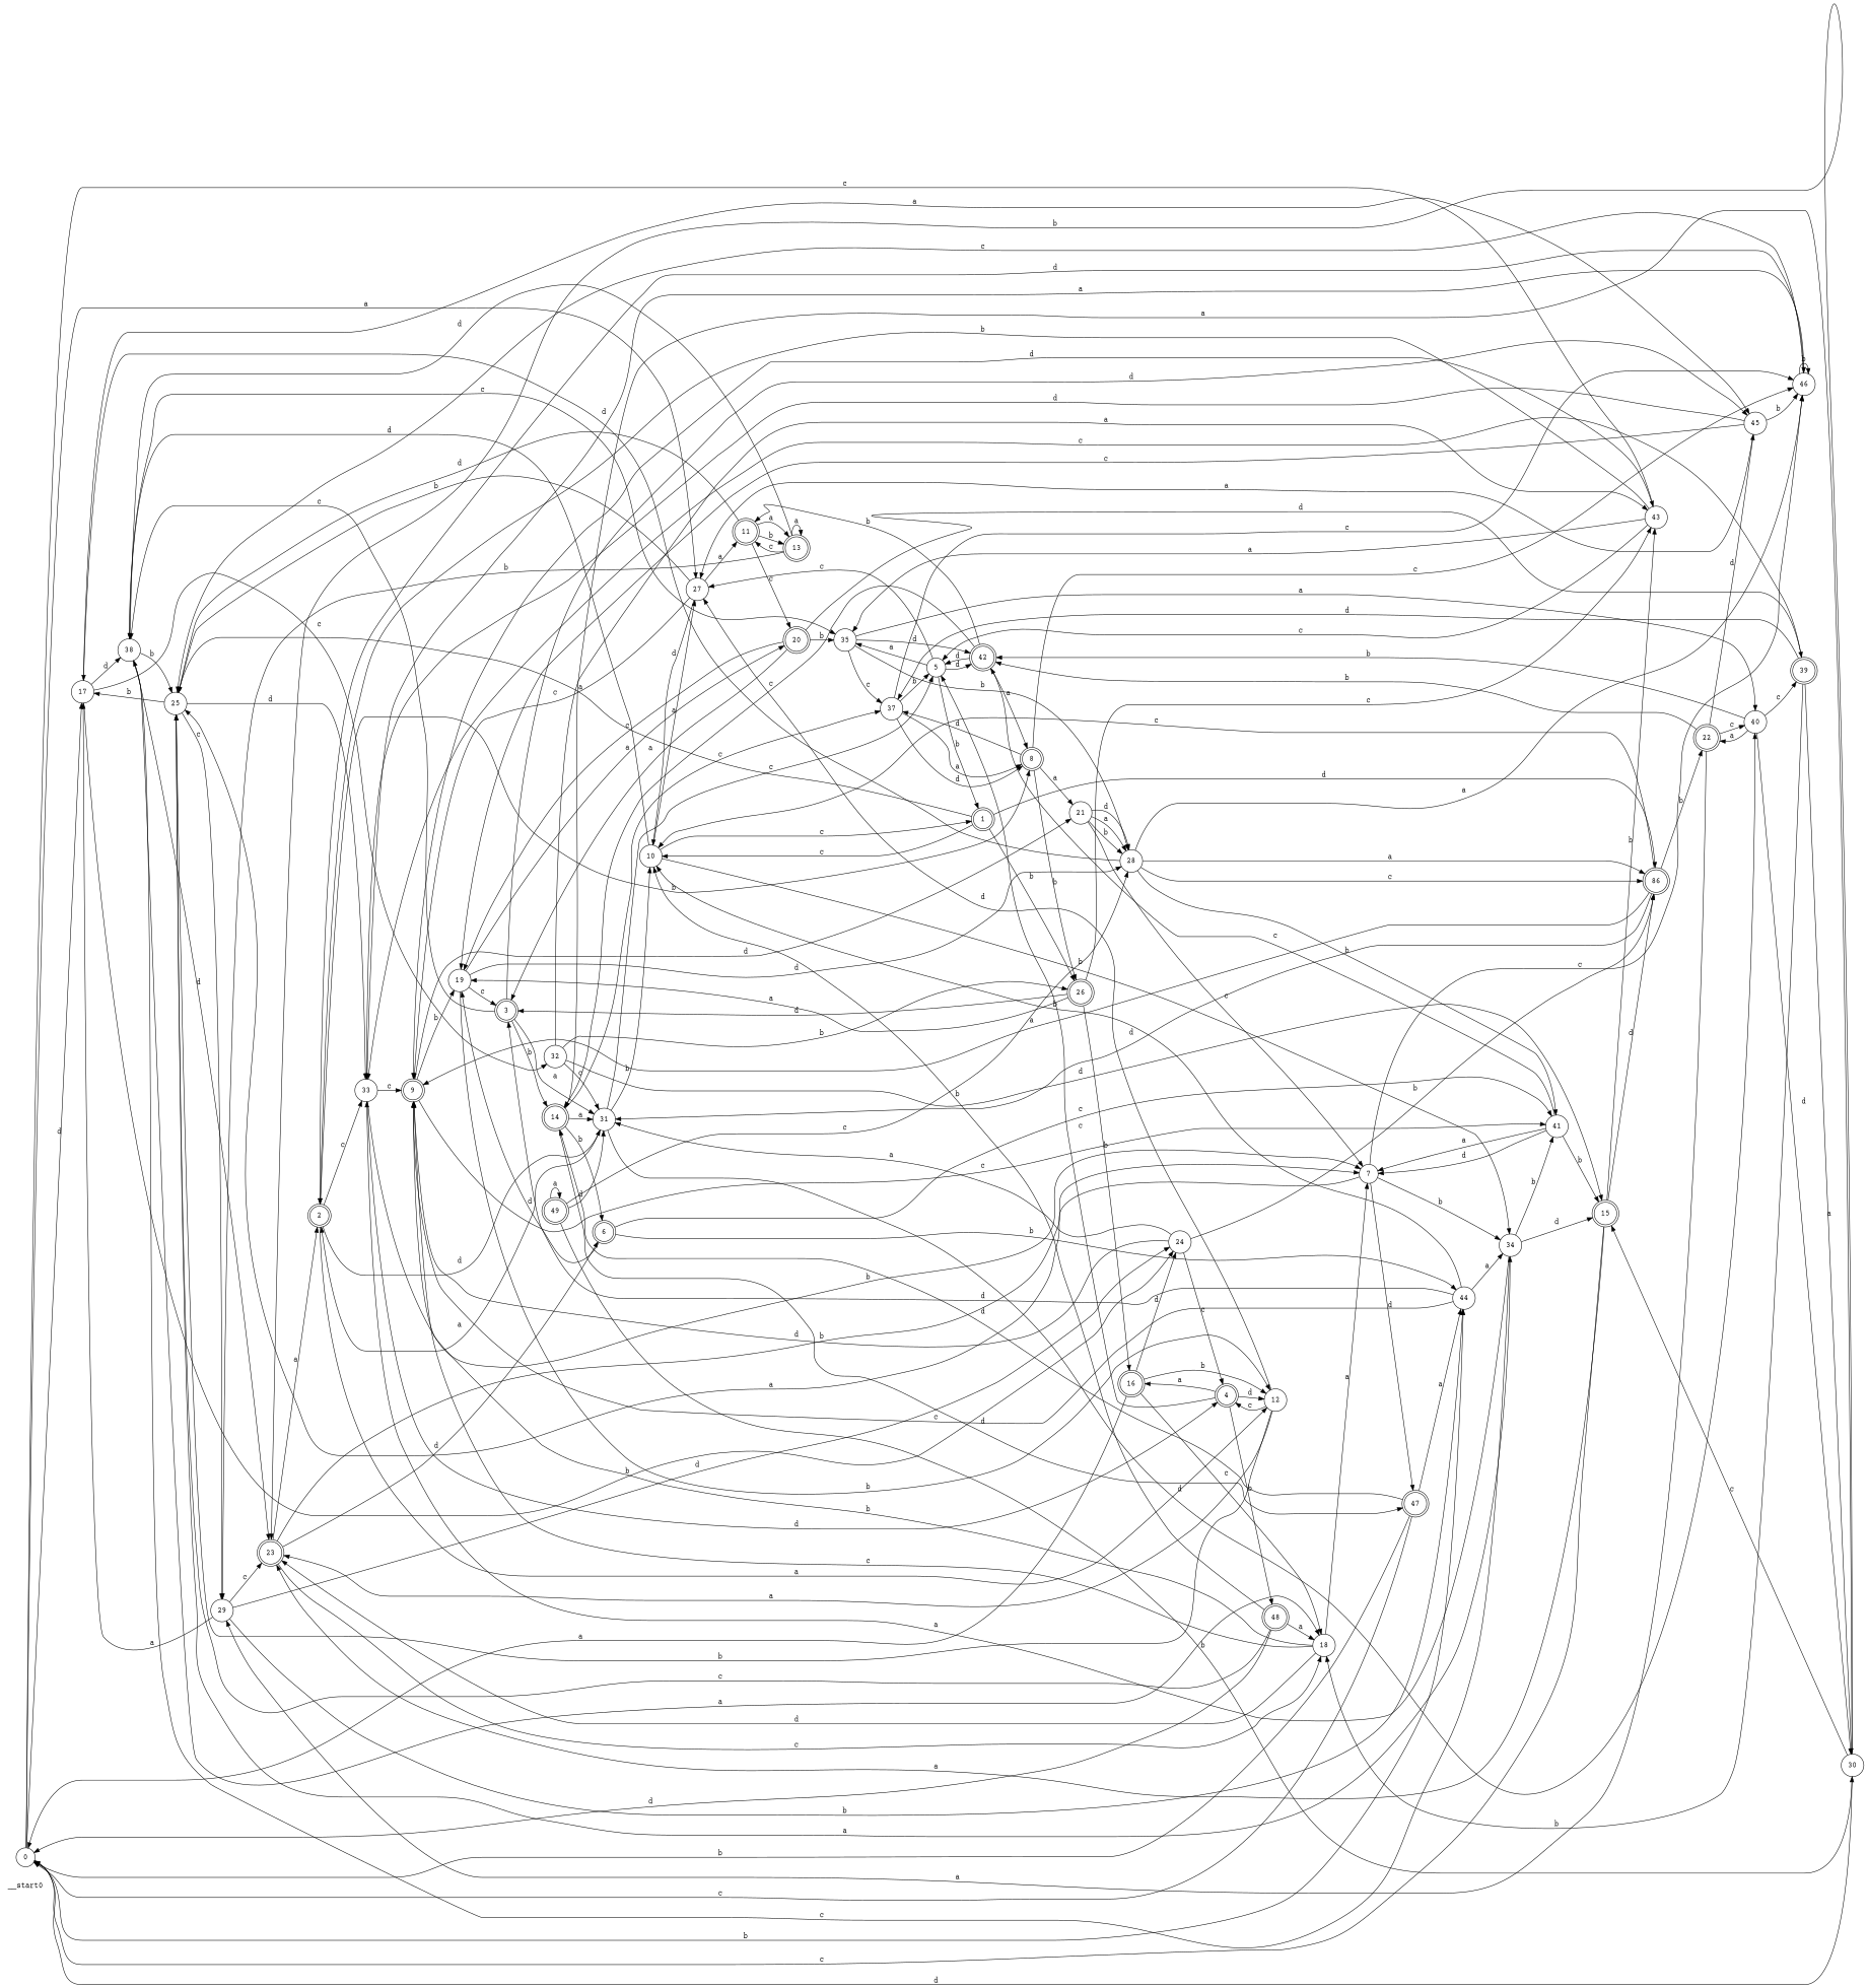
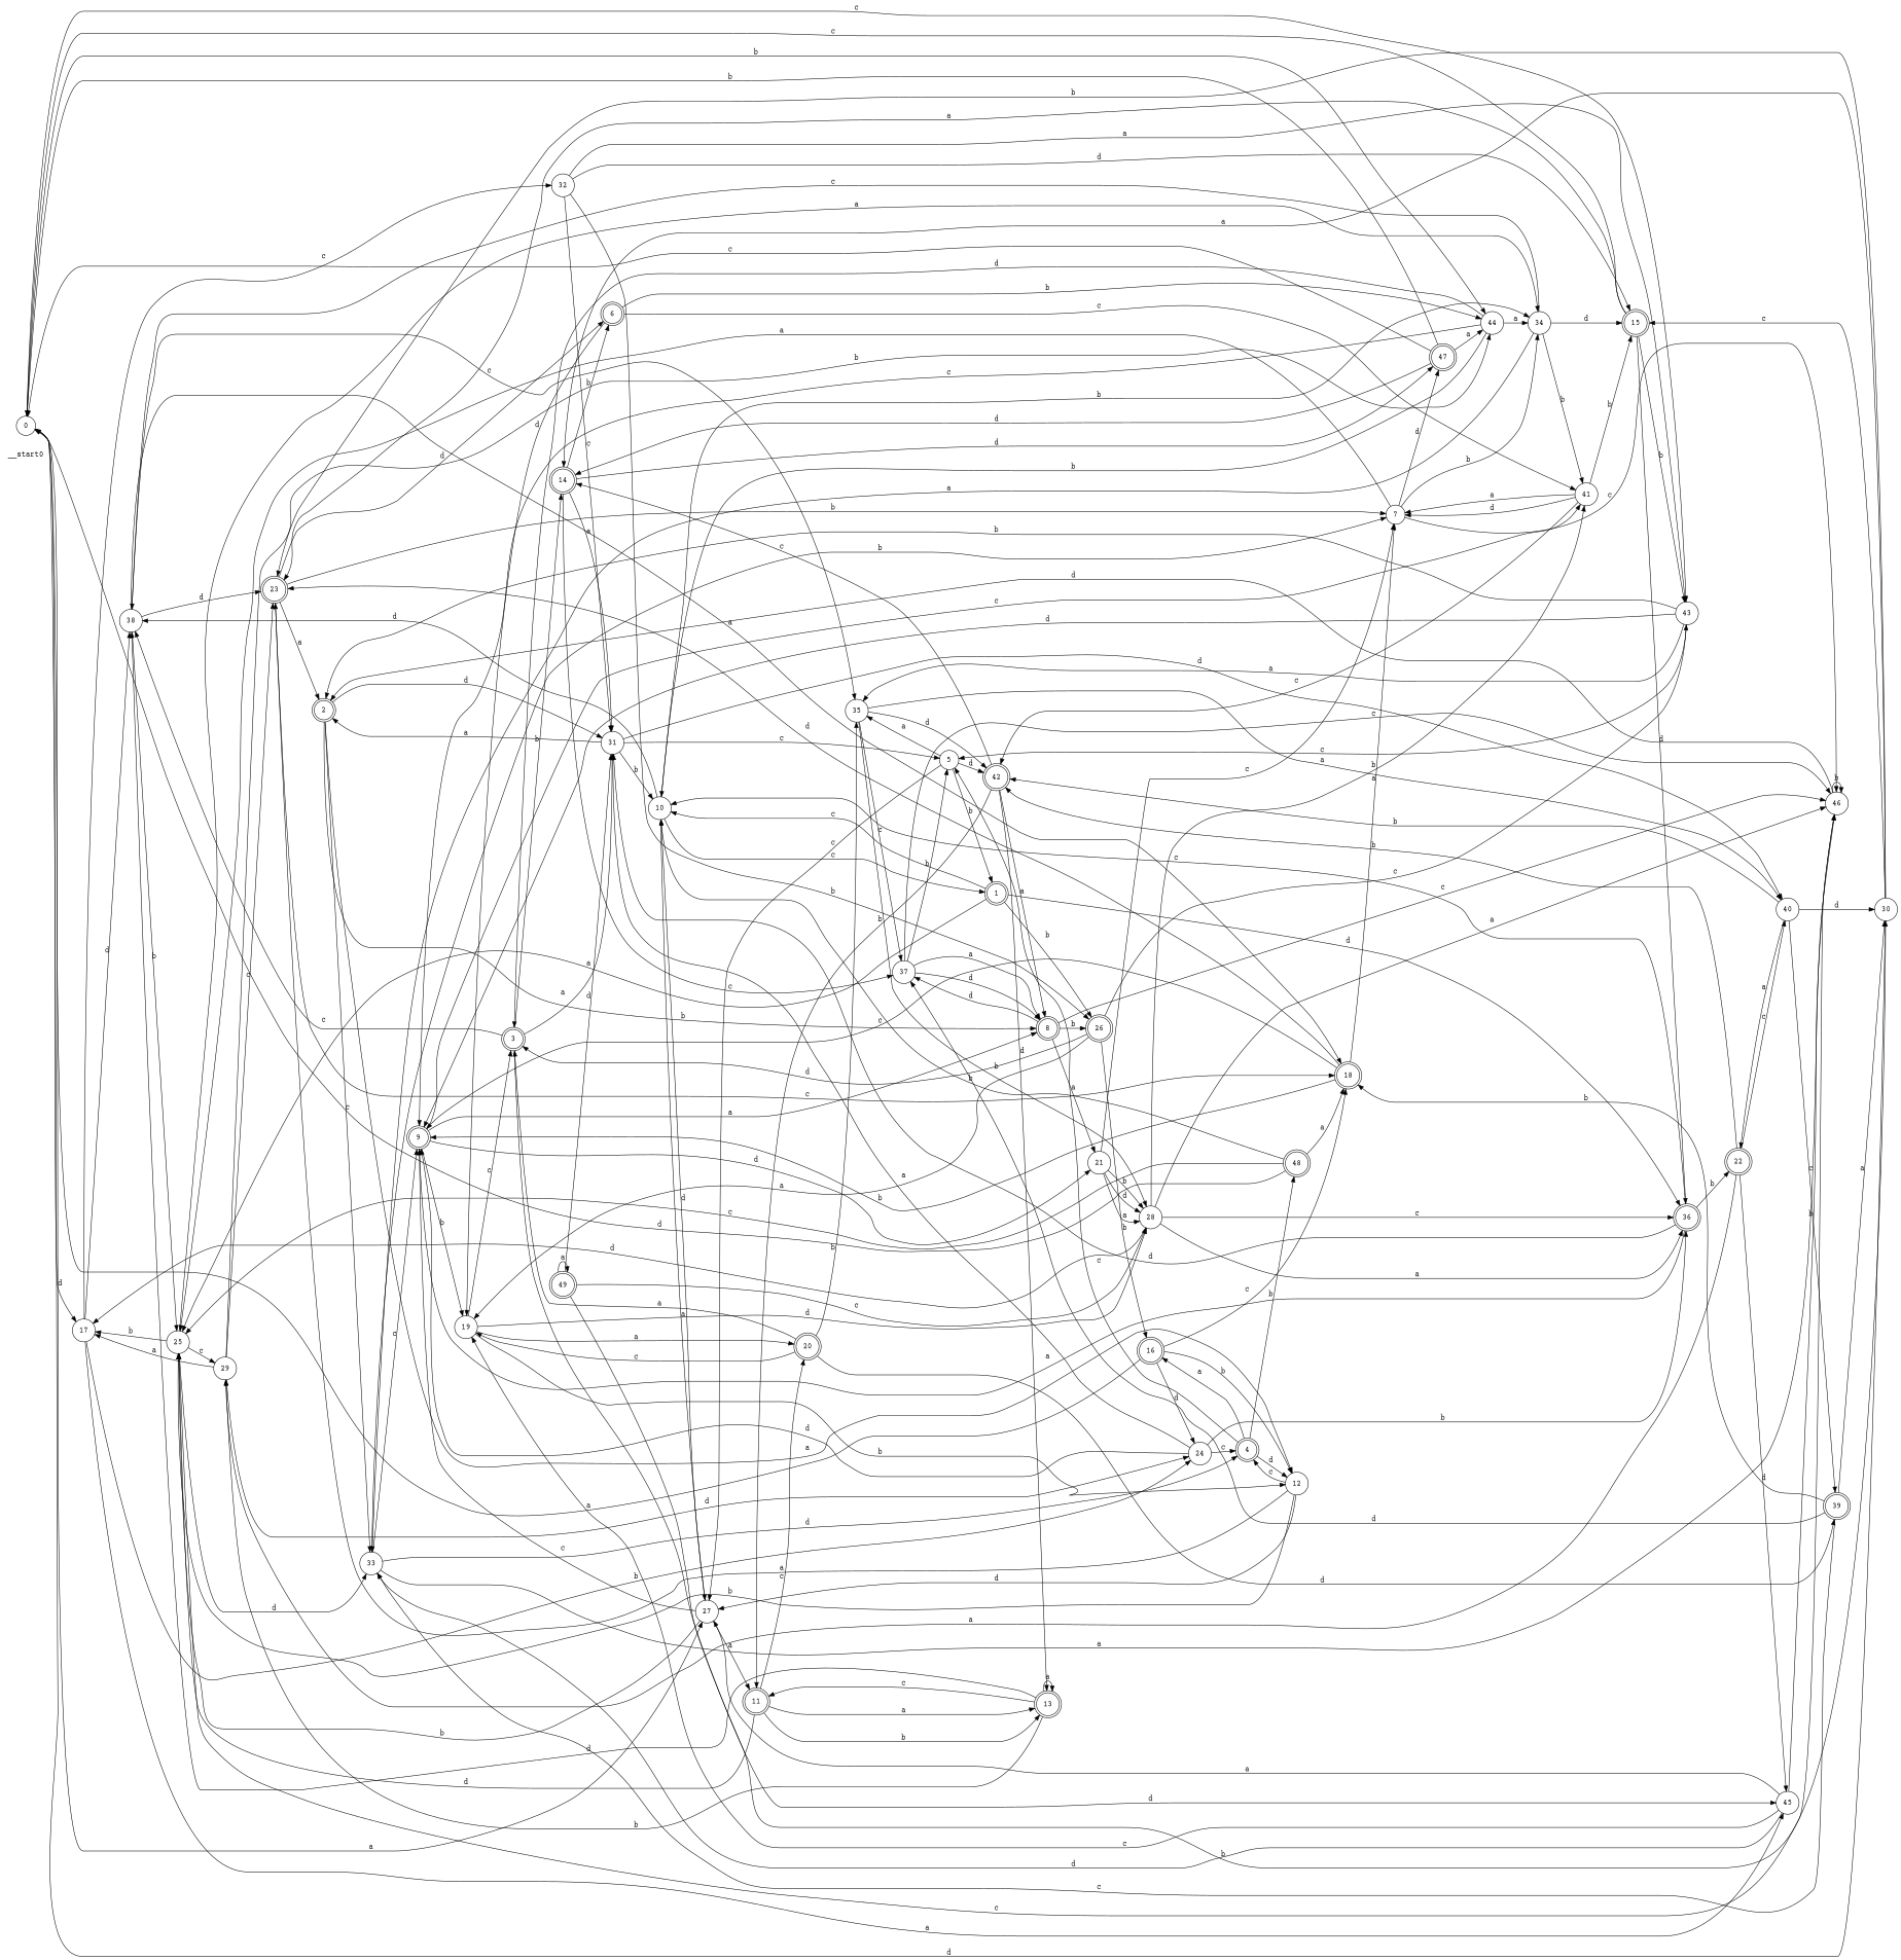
  digraph {
    fontname="Courier Prime"
    rankdir=LR
    node [fontname="Courier Prime" shape=circle color=black fillcolor=white style=filled]
    edge [fontname="Courier Prime"]
    __start0 [shape=none color="" fillcolor="" style=""]
    n2 [label=0]
    n3 [label=17]
    n4 [label=27]
    n5 [label=43]
    n6 [label=44]
    n7 [label=38]
    n8 [label=45]
    n9 [label=32]
    n10 [label=24]
    n11 [label=10]
    n12 [label=25]
    n13 [label=9 shape=doublecircle style="rounded,filled"]
    n14 [label=11 shape=doublecircle style="rounded,filled"]
    n15 [label=2 shape=doublecircle style="rounded,filled"]
    n16 [label=5 style="rounded,filled"]
    n17 [label=35]
    n18 [label=3 shape=doublecircle style="rounded,filled"]
    n19 [label=34]
    n20 [label=1 shape=doublecircle style="rounded,filled"]
    n21 [label=26 shape=doublecircle style="rounded,filled"]
-   n22 [label=86 shape=doublecircle style="rounded,filled"]
+   n22 [label=36 shape=doublecircle style="rounded,filled"]
    n23 [label=33]
    n24 [label=29]
    n25 [label=16 shape=doublecircle style="rounded,filled"]
    n26 [label=19]
    n27 [label=31]
    n28 [label=22 shape=doublecircle style="rounded,filled"]
    n29 [label=8 shape=doublecircle style="rounded,filled"]
    n30 [label=12]
    n31 [label=46]
    n32 [label=21]
    n33 [label=37]
    n34 [label=4 shape=doublecircle style="rounded,filled"]
    n35 [label=23 shape=doublecircle style="rounded,filled"]
    n36 [label=40]
    n37 [label=7]
    n38 [label=14 shape=doublecircle style="rounded,filled"]
    n39 [label=6 shape=doublecircle style="rounded,filled"]
    n40 [label=47 shape=doublecircle style="rounded,filled"]
-   n41 [label=18]
+   n41 [label=18 shape=doublecircle]
    n42 [label=48 shape=doublecircle style="rounded,filled"]
    n43 [label=42 shape=doublecircle style="rounded,filled"]
    n44 [label=28]
    n45 [label=41]
    n46 [label=20 shape=doublecircle style="rounded,filled"]
    n47 [label=15 shape=doublecircle style="rounded,filled"]
    n48 [label=13 shape=doublecircle style="rounded,filled"]
    n49 [label=39 shape=doublecircle style="rounded,filled"]
    n50 [label=30]
    n51 [label=49 shape=doublecircle style="rounded,filled"]
    n2 -> n3 [label=d]
    n2 -> n4 [label=a]
    n2 -> n5 [label=c]
    n2 -> n6 [label=b]
    n3 -> n7 [label=d]
    n3 -> n8 [label=a]
    n3 -> n9 [label=c]
    n3 -> n10 [label=b]
    n4 -> n11 [label=d]
    n4 -> n12 [label=b]
    n4 -> n13 [label=c]
    n4 -> n14 [label=a]
    n5 -> n13 [label=d]
    n5 -> n15 [label=b]
    n5 -> n16 [label=c]
    n5 -> n17 [label=a]
    n6 -> n11 [label=b]
    n6 -> n13 [label=c]
    n6 -> n18 [label=d]
    n6 -> n19 [label=a]
    n7 -> n12 [label=b]
    n7 -> n17 [label=c]
    n7 -> n35 [label=d]
    n7 -> n41 [label=a]
    n8 -> n4 [label=a]
    n8 -> n23 [label=d]
    n8 -> n26 [label=c]
    n8 -> n31 [label=b]
    n9 -> n5 [label=a]
    n9 -> n21 [label=b]
    n9 -> n27 [label=c]
    n9 -> n47 [label=d]
    n10 -> n13 [label=d]
    n10 -> n22 [label=b]
    n10 -> n27 [label=a]
    n10 -> n34 [label=c]
    n11 -> n4 [label=a]
    n11 -> n7 [label=d]
    n11 -> n19 [label=b]
    n11 -> n20 [label=c]
    n12 -> n3 [label=b]
    n12 -> n19 [label=a]
    n12 -> n23 [label=d]
    n12 -> n24 [label=c]
    n13 -> n26 [label=b]
+   n13 -> n29 [label=a]
    n13 -> n32 [label=d]
    n13 -> n45 [label=c]
    n14 -> n12 [label=d]
    n14 -> n46 [label=c]
    n14 -> n48 [label=a]
    n14 -> n48 [label=b]
    n15 -> n23 [label=c]
    n15 -> n27 [label=d]
    n15 -> n29 [label=b]
    n15 -> n30 [label=a]
    n16 -> n4 [label=c]
    n16 -> n17 [label=a]
    n16 -> n20 [label=b]
    n16 -> n43 [label=d]
    n17 -> n33 [label=c]
    n17 -> n36 [label=a]
    n17 -> n43 [label=d]
    n17 -> n44 [label=b]
    n18 -> n7 [label=c]
    n18 -> n8 [label=d]
    n18 -> n27 [label=a]
    n18 -> n38 [label=b]
    n19 -> n7 [label=c]
    n19 -> n23 [label=a]
    n19 -> n45 [label=b]
    n19 -> n47 [label=d]
    n20 -> n11 [label=c]
    n20 -> n12 [label=a]
    n20 -> n21 [label=b]
    n20 -> n22 [label=d]
    n21 -> n5 [label=c]
    n21 -> n18 [label=d]
    n21 -> n25 [label=b]
    n21 -> n26 [label=a]
    n22 -> n11 [label=c]
    n22 -> n13 [label=a]
    n22 -> n27 [label=d]
    n22 -> n28 [label=b]
    n23 -> n13 [label=c]
    n23 -> n31 [label=a]
    n23 -> n34 [label=d]
    n23 -> n37 [label=b]
    n24 -> n3 [label=a]
    n24 -> n6 [label=b]
    n24 -> n10 [label=d]
    n24 -> n35 [label=c]
    n25 -> n2 [label=a]
    n25 -> n10 [label=d]
    n25 -> n30 [label=b]
    n25 -> n41 [label=c]
    n26 -> n18 [label=c]
    n26 -> n30 [label=b]
    n26 -> n44 [label=d]
    n26 -> n46 [label=a]
    n27 -> n11 [label=b]
    n27 -> n15 [label=a]
    n27 -> n16 [label=c]
    n27 -> n36 [label=d]
    n28 -> n8 [label=d]
    n28 -> n24 [label=a]
    n28 -> n36 [label=c]
    n28 -> n43 [label=b]
    n29 -> n21 [label=b]
    n29 -> n31 [label=c]
    n29 -> n32 [label=a]
    n29 -> n33 [label=d]
    n30 -> n4 [label=d]
    n30 -> n12 [label=b]
    n30 -> n34 [label=c]
    n30 -> n35 [label=a]
    n31 -> n12 [label=c]
    n31 -> n15 [label=d]
    n31 -> n31 [label=b]
    n32 -> n37 [label=c]
    n32 -> n44 [label=a]
    n32 -> n44 [label=b]
    n32 -> n44 [label=d]
    n33 -> n16 [label=b]
    n33 -> n29 [label=a]
    n33 -> n29 [label=d]
    n33 -> n31 [label=c]
    n34 -> n16 [label=c]
    n34 -> n25 [label=a]
    n34 -> n30 [label=d]
    n34 -> n42 [label=b]
    n35 -> n15 [label=a]
    n35 -> n37 [label=b]
    n35 -> n39 [label=d]
    n35 -> n41 [label=c]
    n36 -> n28 [label=a]
    n36 -> n43 [label=b]
    n36 -> n49 [label=c]
    n36 -> n50 [label=d]
    n37 -> n12 [label=a]
    n37 -> n19 [label=b]
    n37 -> n31 [label=c]
    n37 -> n40 [label=d]
    n38 -> n27 [label=a]
    n38 -> n33 [label=c]
    n38 -> n39 [label=b]
    n38 -> n40 [label=d]
    n39 -> n6 [label=b]
    n39 -> n26 [label=d]
    n39 -> n45 [label=c]
    n40 -> n2 [label=b]
    n40 -> n2 [label=c]
    n40 -> n6 [label=a]
    n40 -> n38 [label=d]
    n41 -> n13 [label=b]
    n41 -> n13 [label=c]
    n41 -> n35 [label=d]
    n41 -> n37 [label=a]
    n42 -> n2 [label=d]
    n42 -> n11 [label=b]
    n42 -> n12 [label=c]
    n42 -> n41 [label=a]
    n43 -> n14 [label=b]
-   n43 -> n16 [label=d]
+   n43 -> n48 [label=d]
    n43 -> n29 [label=a]
    n43 -> n38 [label=c]
    n44 -> n3 [label=d]
    n44 -> n22 [label=a]
    n44 -> n22 [label=c]
    n44 -> n31 [label=a]
    n44 -> n45 [label=b]
    n45 -> n37 [label=a]
    n45 -> n37 [label=d]
    n45 -> n43 [label=c]
    n45 -> n47 [label=b]
    n46 -> n17 [label=b]
    n46 -> n18 [label=a]
    n46 -> n26 [label=c]
    n46 -> n49 [label=d]
    n47 -> n2 [label=c]
    n47 -> n5 [label=b]
    n47 -> n22 [label=d]
    n47 -> n35 [label=a]
    n48 -> n7 [label=d]
    n48 -> n14 [label=c]
    n48 -> n24 [label=b]
    n48 -> n48 [label=a]
    n49 -> n23 [label=c]
    n49 -> n33 [label=d]
    n49 -> n41 [label=b]
    n49 -> n50 [label=a]
    n50 -> n2 [label=d]
    n50 -> n35 [label=b]
    n50 -> n38 [label=a]
    n50 -> n47 [label=c]
    n51 -> n27 [label=d]
    n51 -> n44 [label=c]
    n51 -> n50 [label=b]
    n51 -> n51 [label=a]
  }
